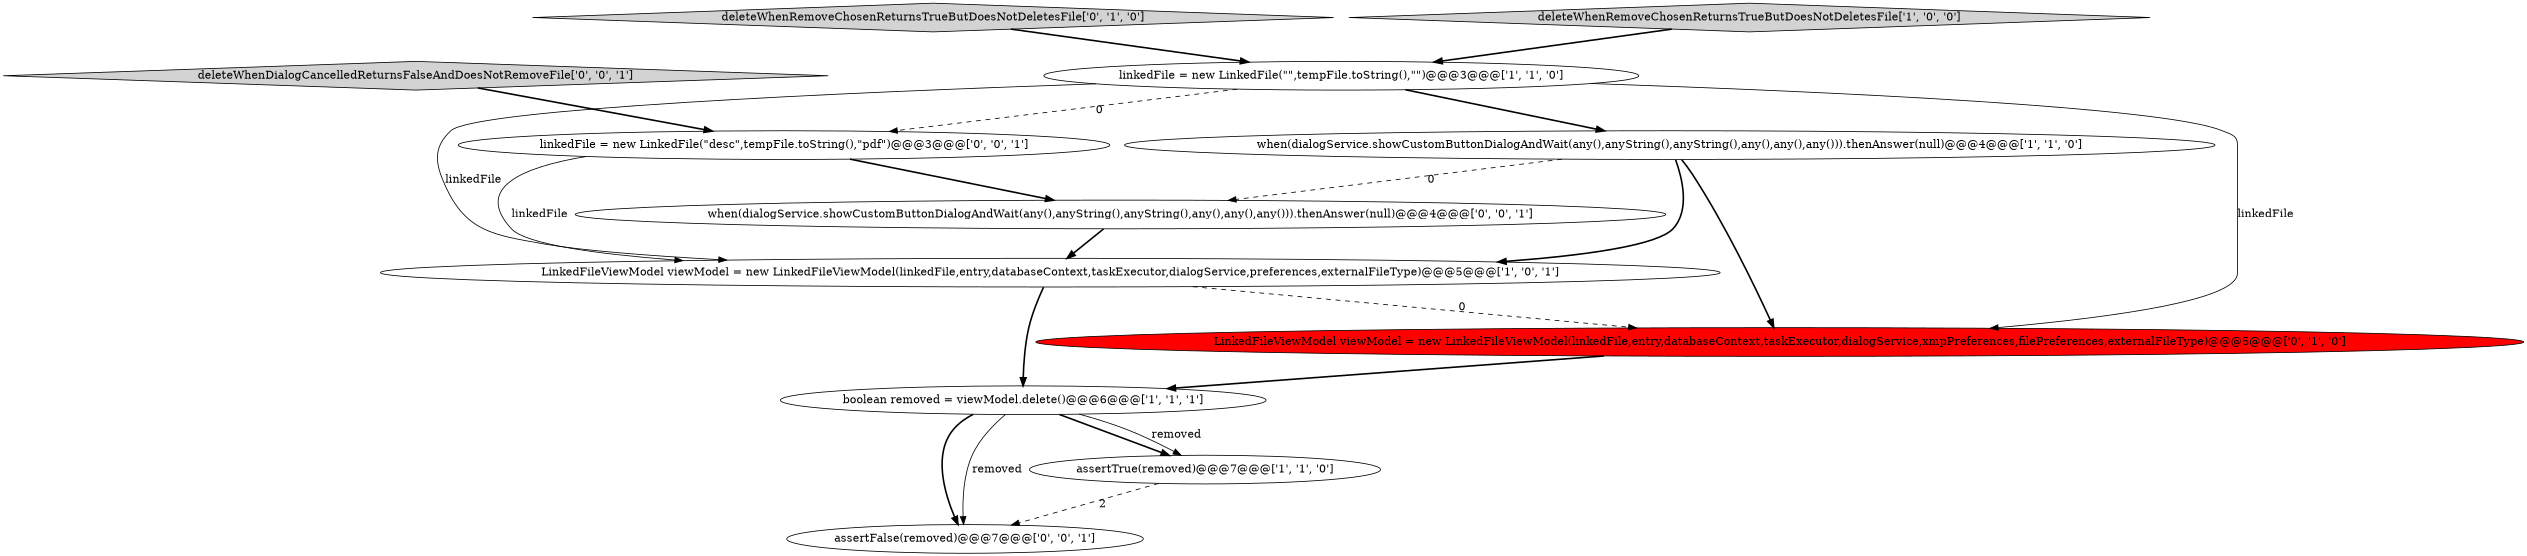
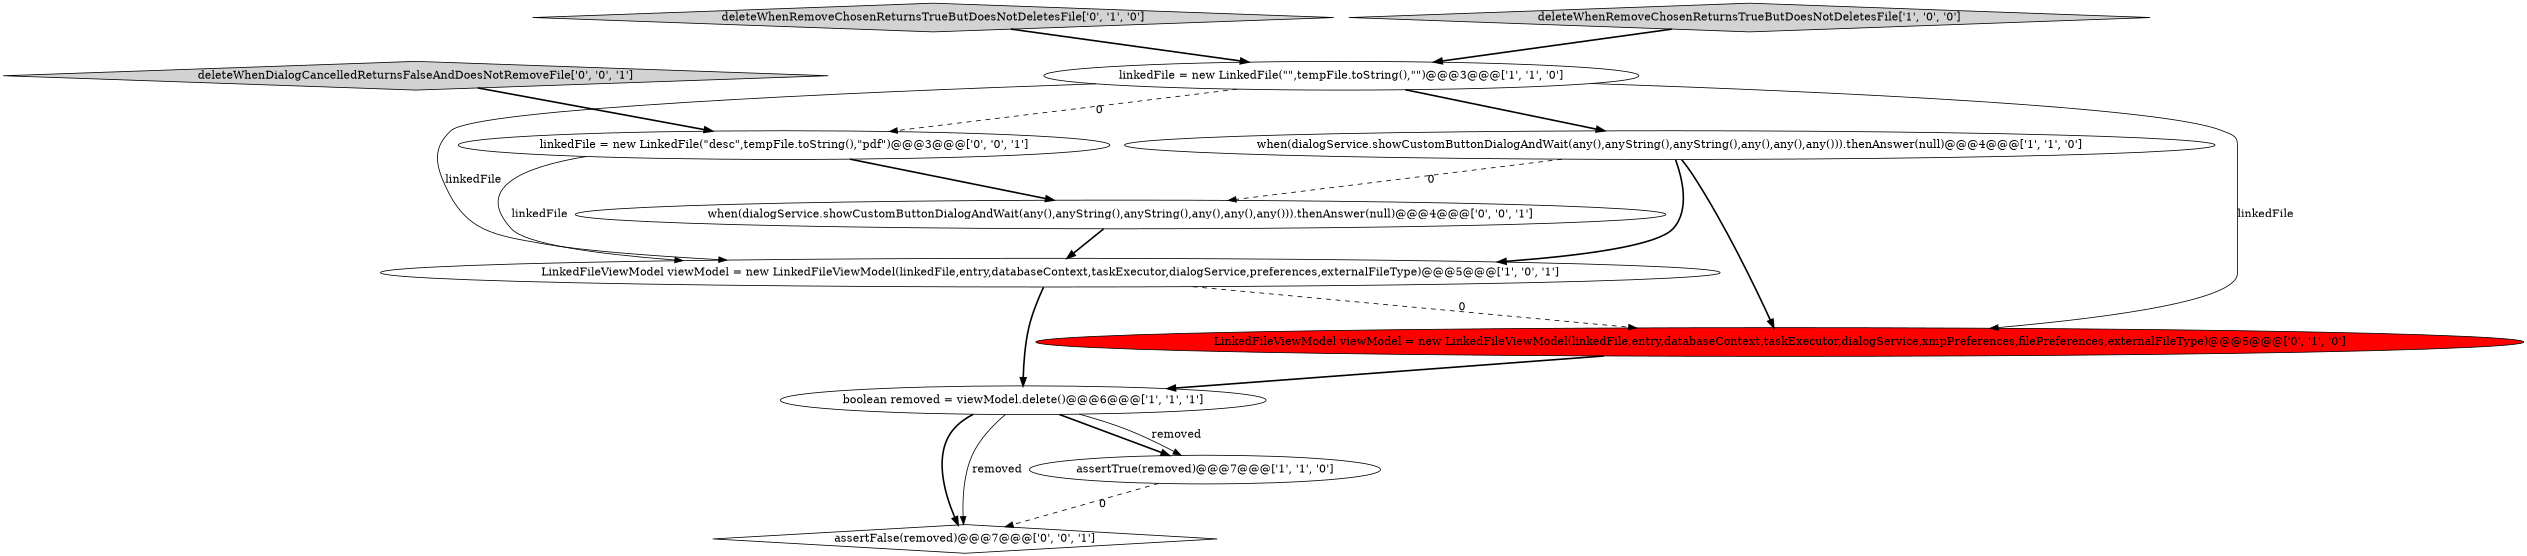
  digraph {
    node [fillcolor=white shape=ellipse style=filled]
    edge [style=bold]
    n1 [label="linkedFile = new LinkedFile(\"desc\",tempFile.toString(),\"pdf\")@@@3@@@['0', '0', '1']"]
    n2 [label="when(dialogService.showCustomButtonDialogAndWait(any(),anyString(),anyString(),any(),any(),any())).thenAnswer(null)@@@4@@@['0', '0', '1']"]
    n3 [label="LinkedFileViewModel viewModel = new LinkedFileViewModel(linkedFile,entry,databaseContext,taskExecutor,dialogService,preferences,externalFileType)@@@5@@@['1', '0', '1']"]
    n4 [fillcolor=red label="LinkedFileViewModel viewModel = new LinkedFileViewModel(linkedFile,entry,databaseContext,taskExecutor,dialogService,xmpPreferences,filePreferences,externalFileType)@@@5@@@['0', '1', '0']"]
    n5 [label="boolean removed = viewModel.delete()@@@6@@@['1', '1', '1']"]
    n6 [label="linkedFile = new LinkedFile(\"\",tempFile.toString(),\"\")@@@3@@@['1', '1', '0']"]
    n7 [label="when(dialogService.showCustomButtonDialogAndWait(any(),anyString(),anyString(),any(),any(),any())).thenAnswer(null)@@@4@@@['1', '1', '0']"]
    n8 [fillcolor=lightgray label="deleteWhenRemoveChosenReturnsTrueButDoesNotDeletesFile['0', '1', '0']" shape=diamond]
    n9 [fillcolor=lightgray label="deleteWhenDialogCancelledReturnsFalseAndDoesNotRemoveFile['0', '0', '1']" shape=diamond]
    n10 [label="assertTrue(removed)@@@7@@@['1', '1', '0']"]
-   n11 [label="assertFalse(removed)@@@7@@@['0', '0', '1']"]
+   n11 [label="assertFalse(removed)@@@7@@@['0', '0', '1']" shape=diamond]
    n12 [fillcolor=lightgray label="deleteWhenRemoveChosenReturnsTrueButDoesNotDeletesFile['1', '0', '0']" shape=diamond]
    n1 -> n2
    n1 -> n3 [label=linkedFile style=solid]
    n2 -> n3
    n3 -> n4 [label=0 style=dashed]
    n3 -> n5
    n4 -> n5
    n5 -> n10
    n5 -> n10 [label=removed style=solid]
    n5 -> n11
    n5 -> n11 [label=removed style=solid]
    n6 -> n1 [label=0 style=dashed]
    n6 -> n3 [label=linkedFile style=solid]
    n6 -> n4 [label=linkedFile style=solid]
    n6 -> n7
    n7 -> n2 [label=0 style=dashed]
    n7 -> n3
    n7 -> n4
    n8 -> n6
    n9 -> n1
-   n10 -> n11 [label=2 style=dashed]
+   n10 -> n11 [label=0 style=dashed]
    n12 -> n6
  }
